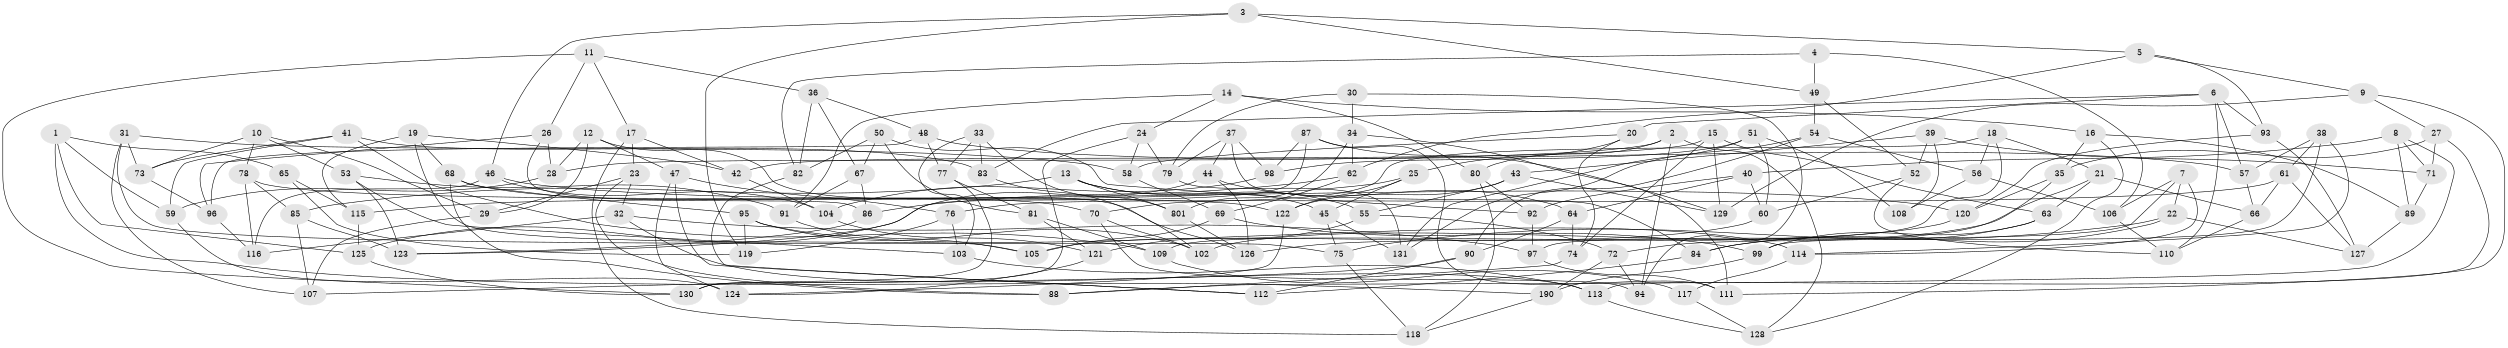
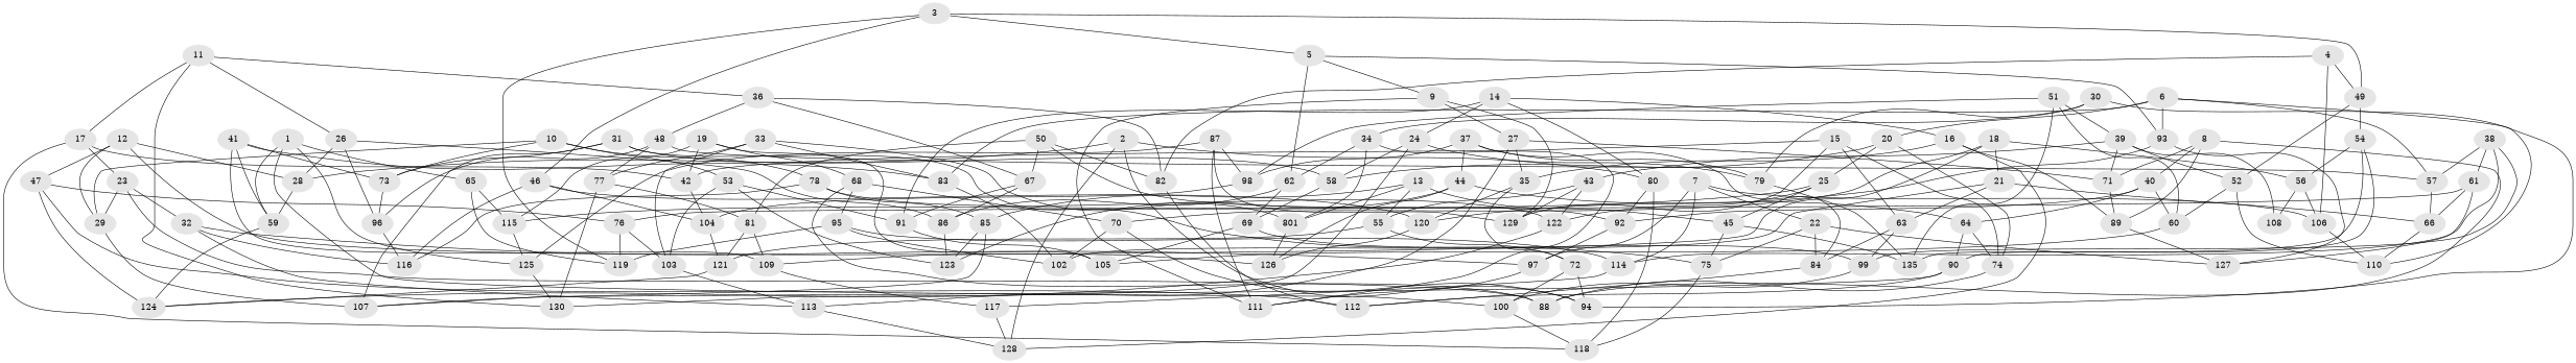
  graph {
    fontname="DejaVu Serif"
    node [color=gray90 fontname="DejaVu Serif" style=filled]
    edge [fontname="DejaVu Serif"]
    1
    59
    65
-   100 [label=190]
+   100
    125
    124
    119
    115
    118
    130
    2
    28
    80
    94
    128
    92
    3
    5
    46
    49
    9
    62
    93
    116
    120
    104
    52
    54
    4
    82
    106
    112
    110
    27
    111
    129
    86
    69
    127
    6
    20
    57
    83
    74
    25
    58
    66
    102
    7
    22
    97
    114
    75
    84
    117
    8
    40
    71
    88
    89
    60
    64
    35
    113
    10
    29
    53
    73
    78
    107
    91
    103
    123
    96
    85
    122
    11
    17
    26
    36
    42
    23
    48
    67
    12
    47
    126
    76
    13
    45
    55
    n92 [label=801]
-   131
+   131 [label=135]
    72
    121
    14
    16
    24
    79
    105
    15
    63
    99
    32
    18
    21
    56
    70
    109
    108
    19
    68
    95
    30
    34
    31
    33
    77
    81
    37
    44
    98
    38
    61
    39
    43
    90
    41
    50
    51
    87
    1 -- 59
    1 -- 65
    1 -- 100
    1 -- 125
    59 -- 124
    65 -- 119
    65 -- 115
    100 -- 118
    125 -- 130
    115 -- 125
    2 -- 28
    2 -- 80
    2 -- 94
    2 -- 128
    28 -- 59
    80 -- 118
    80 -- 92
    92 -- 97
    3 -- 119
    3 -- 5
    3 -- 46
    3 -- 49
    5 -- 9
    5 -- 62
    5 -- 93
    46 -- 116
    46 -- 120
    46 -- 104
    49 -- 52
    49 -- 54
    9 -- 27
    9 -- 111
    9 -- 129
    62 -- 86
    62 -- 69
    93 -- 120
    93 -- 127
    120 -- 126
    104 -- 121
    52 -- 110
    52 -- 60
    54 -- 131
    54 -- 56
    54 -- 90
    4 -- 49
    4 -- 82
    4 -- 106
    82 -- 112
    106 -- 110
    27 -- 71
    27 -- 35
    27 -- 113
    86 -- 123
    69 -- 105
    69 -- 99
    6 -- 93
    6 -- 110
    6 -- 20
    6 -- 57
    6 -- 83
    20 -- 74
    20 -- 25
    20 -- 58
    57 -- 66
    83 -- 102
    74 -- 88
    25 -- 115
    25 -- 122
    25 -- 45
    58 -- 69
    66 -- 110
    7 -- 106
    7 -- 22
    7 -- 97
    7 -- 114
    22 -- 127
    22 -- 75
    22 -- 84
    97 -- 111
    114 -- 117
    75 -- 118
    84 -- 112
    117 -- 128
    8 -- 40
    8 -- 71
    8 -- 88
    8 -- 89
    40 -- 92
    40 -- 60
    40 -- 64
    71 -- 89
    89 -- 127
    60 -- 105
    64 -- 74
    64 -- 90
    35 -- 120
    35 -- 72
    113 -- 128
    10 -- 29
    10 -- 53
    10 -- 73
    10 -- 78
    29 -- 107
    53 -- 91
    53 -- 103
    53 -- 123
    73 -- 96
    78 -- 116
    78 -- 85
    78 -- 122
    91 -- 105
    103 -- 113
    96 -- 116
    85 -- 107
    85 -- 123
    122 -- 124
    11 -- 130
    11 -- 17
    11 -- 26
    11 -- 36
    17 -- 118
    17 -- 42
    17 -- 23
    26 -- 28
    26 -- 86
    26 -- 96
    36 -- 82
    36 -- 48
    36 -- 67
    42 -- 104
    23 -- 88
    23 -- 29
    23 -- 32
    48 -- 57
    48 -- 96
    48 -- 77
    67 -- 86
    67 -- 91
    12 -- 28
    12 -- 29
    12 -- 47
    12 -- 126
    47 -- 124
    47 -- 112
    47 -- 76
    76 -- 119
    76 -- 103
    13 -- 85
    13 -- 45
    13 -- 55
    13 -- n92
    45 -- 75
    45 -- 131
    55 -- 72
    55 -- 121
    n92 -- 126
    72 -- 100
    72 -- 94
    121 -- 124
    14 -- 80
    14 -- 91
    14 -- 16
    14 -- 24
    16 -- 128
    16 -- 89
    16 -- 35
    24 -- 130
    24 -- 58
    24 -- 79
    79 -- 131
    15 -- 129
    15 -- 74
    15 -- 42
    15 -- 63
    63 -- 84
    63 -- 99
    99 -- 100
    32 -- 116
    32 -- 97
    32 -- 113
    18 -- 21
    18 -- 56
    18 -- 70
    18 -- 109
    21 -- 66
    21 -- 102
    21 -- 63
    56 -- 106
    56 -- 108
    70 -- 94
    70 -- 102
    109 -- 117
    19 -- 115
    19 -- 42
    19 -- 105
    19 -- 68
    68 -- 88
    68 -- 70
    68 -- 95
    95 -- 119
    95 -- 102
    95 -- 114
    30 -- 94
    30 -- 79
    30 -- 34
    34 -- 62
    34 -- 111
    34 -- n92
    31 -- 58
    31 -- 75
    31 -- 73
    31 -- 107
    33 -- 83
    33 -- 103
    33 -- n92
    33 -- 77
    77 -- 130
    77 -- 81
    81 -- 121
    81 -- 109
    37 -- 84
    37 -- 79
    37 -- 44
    37 -- 98
    44 -- 64
    44 -- 123
    44 -- 126
    98 -- 104
    38 -- 57
    38 -- 114
    38 -- 99
    38 -- 61
    61 -- 127
    61 -- 66
    61 -- 76
    39 -- 52
    39 -- 71
    39 -- 108
    39 -- 43
    43 -- 129
    43 -- 122
    43 -- 55
    90 -- 112
    90 -- 107
    41 -- 59
    41 -- 83
    41 -- 73
    41 -- 109
    50 -- 92
    50 -- 82
    50 -- 67
    50 -- 81
    51 -- 60
    51 -- 131
-   51 -- 108
+   51 -- 39
    51 -- 98
    87 -- 125
    87 -- 111
    87 -- 129
    87 -- 98
  }
